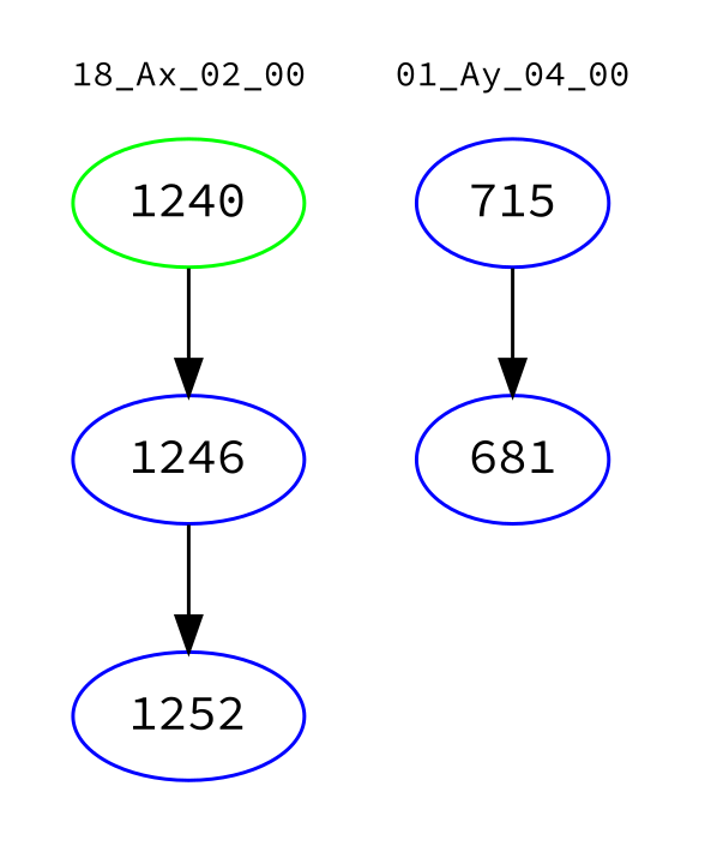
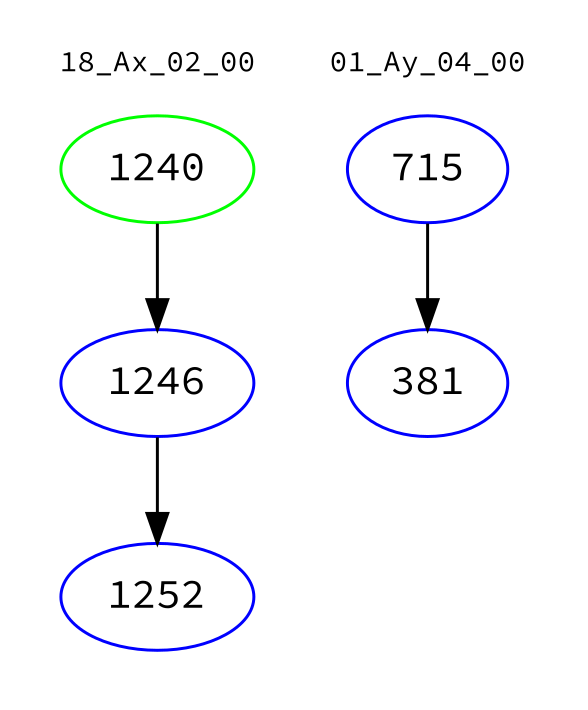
  digraph {
    fontname="Source Code Pro"
    node [color=blue fontname="Source Code Pro"]
    edge [color=black fontname="Source Code Pro"]
    n1 [color=green label=1240]
    n2 [label=1246]
    n3 [label=1252]
    n4 [label=715]
-   n5 [label=681]
+   n5 [label=381]
    subgraph cluster_1 {
      color=white
      fontsize=10
      label="18_Ax_02_00"
      n1
      n2
      n3
    }
    subgraph cluster_2 {
      color=white
      fontsize=10
      label="01_Ay_04_00"
      n4
      n5
    }
    n1 -> n2
    n2 -> n3
    n4 -> n5
  }
